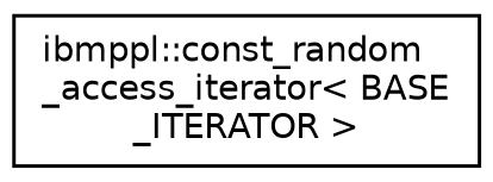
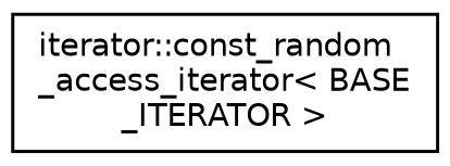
  digraph {
    rankdir=LR
-   n1 [color=black fillcolor=white fontname=Helvetica fontsize=10 height=0.2 label="ibmppl::const_random\l_access_iterator\< BASE\l_ITERATOR \>" shape=record style=filled width=0.4]
+   n1 [color=black fillcolor=white fontname=Helvetica fontsize=10 height=0.2 label="iterator::const_random\l_access_iterator\< BASE\l_ITERATOR \>" shape=record style=filled width=0.4]
  }
